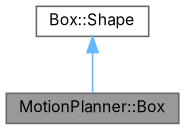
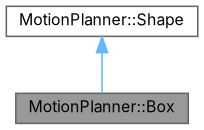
  digraph {
    fontname=Inter
    node [color=gray40 fontname=Inter fontsize=10 shape=box style=filled]
    n1 [fillcolor=grey60 fontcolor=black height=0.2 label="MotionPlanner::Box" width=0.4]
-   n2 [fillcolor=white height=0.2 label="Box::Shape" width=0.4]
+   n2 [fillcolor=white height=0.2 label="MotionPlanner::Shape" width=0.4]
    n2 -> n1 [color=steelblue1 dir=back fontname=Inter fontsize=10 labelfontname=Helvetica labelfontsize=10 style=solid]
  }
